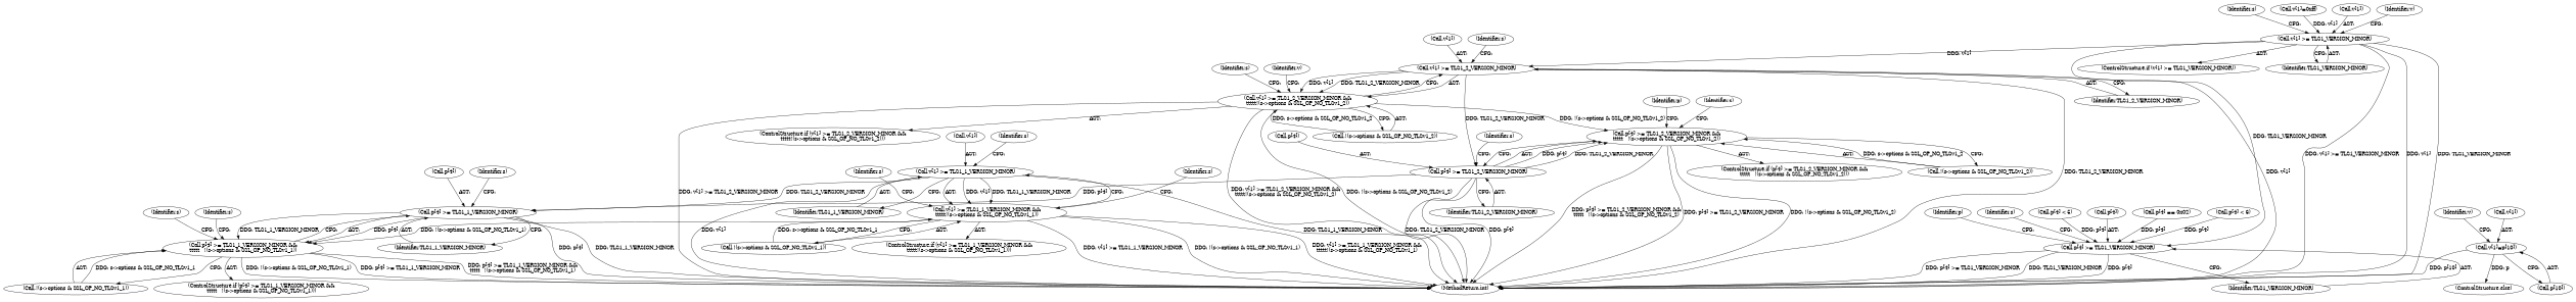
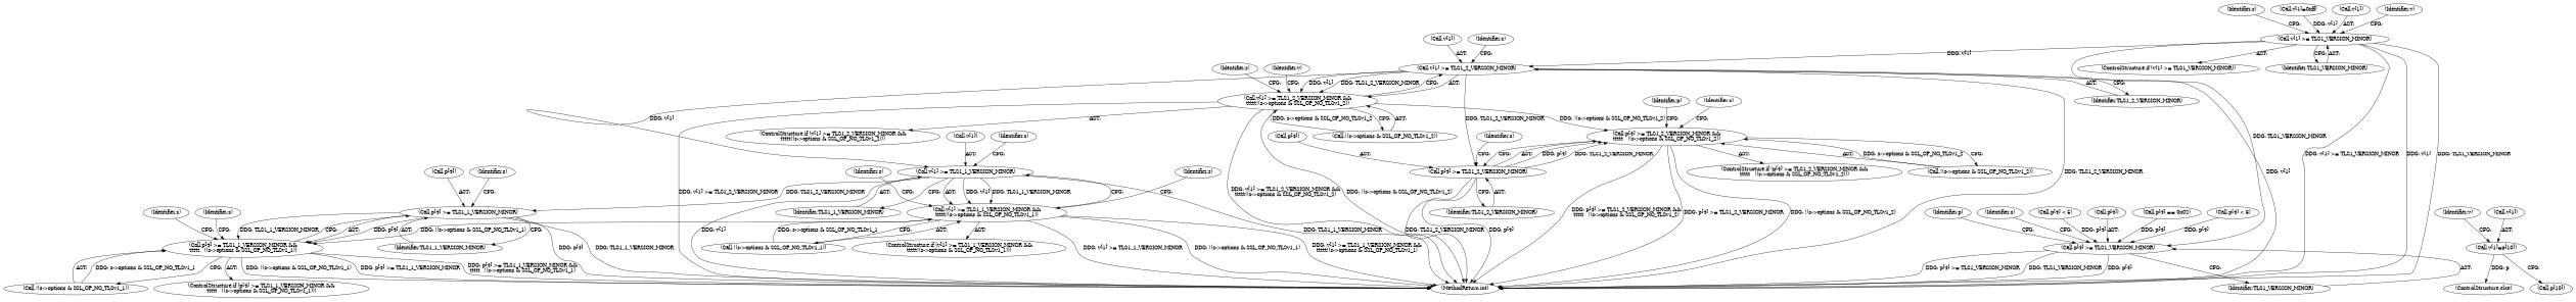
  digraph {
    n1 [label="(Call,v[1]=p[10])"]
    n2 [label="(ControlStructure,else)"]
    n3 [label="(Call,p[10])"]
    n4 [label="(MethodReturn,int)"]
    n5 [label="(Call,v[1] >= TLS1_VERSION_MINOR)"]
    n6 [label="(Call,v[1] >= TLS1_2_VERSION_MINOR)"]
    n7 [label="(Call,p[4] >= TLS1_VERSION_MINOR)"]
    n8 [label="(ControlStructure,if (v[1] >= TLS1_VERSION_MINOR))"]
    n9 [label="(Identifier,TLS1_VERSION_MINOR)"]
    n10 [label="(Call,v[1] >= TLS1_2_VERSION_MINOR &&\n\t\t\t\t\t!(s->options & SSL_OP_NO_TLSv1_2))"]
    n11 [label="(Call,v[1] >= TLS1_1_VERSION_MINOR)"]
    n12 [label="(Call,p[4] >= TLS1_2_VERSION_MINOR)"]
    n13 [label="(Identifier,TLS1_2_VERSION_MINOR)"]
    n14 [label="(Identifier,TLS1_VERSION_MINOR)"]
    n15 [label="(Call,p[4] >= TLS1_2_VERSION_MINOR &&\n\t\t\t\t\t   !(s->options & SSL_OP_NO_TLSv1_2))"]
    n16 [label="(Call,!(s->options & SSL_OP_NO_TLSv1_2))"]
    n17 [label="(ControlStructure,if (v[1] >= TLS1_2_VERSION_MINOR &&\n\t\t\t\t\t!(s->options & SSL_OP_NO_TLSv1_2)))"]
    n18 [label="(Call,v[1] >= TLS1_1_VERSION_MINOR &&\n\t\t\t\t\t!(s->options & SSL_OP_NO_TLSv1_1))"]
    n19 [label="(Call,p[4] >= TLS1_1_VERSION_MINOR)"]
    n20 [label="(Identifier,TLS1_1_VERSION_MINOR)"]
    n21 [label="(Identifier,TLS1_2_VERSION_MINOR)"]
    n22 [label="(ControlStructure,if (p[4] >= TLS1_2_VERSION_MINOR &&\n\t\t\t\t\t   !(s->options & SSL_OP_NO_TLSv1_2)))"]
    n23 [label="(Call,!(s->options & SSL_OP_NO_TLSv1_2))"]
    n24 [label="(Call,p[4] >= TLS1_1_VERSION_MINOR &&\n\t\t\t\t\t   !(s->options & SSL_OP_NO_TLSv1_1))"]
    n25 [label="(Call,!(s->options & SSL_OP_NO_TLSv1_1))"]
    n26 [label="(ControlStructure,if (v[1] >= TLS1_1_VERSION_MINOR &&\n\t\t\t\t\t!(s->options & SSL_OP_NO_TLSv1_1)))"]
    n27 [label="(Identifier,TLS1_1_VERSION_MINOR)"]
    n28 [label="(ControlStructure,if (p[4] >= TLS1_1_VERSION_MINOR &&\n\t\t\t\t\t   !(s->options & SSL_OP_NO_TLSv1_1)))"]
    n29 [label="(Call,!(s->options & SSL_OP_NO_TLSv1_1))"]
    n30 [label="(Identifier,s)"]
    n31 [label="(Identifier,s)"]
    n32 [label="(Identifier,v)"]
    n33 [label="(Identifier,s)"]
    n34 [label="(Call,v[1])"]
    n35 [label="(Identifier,s)"]
    n36 [label="(Call,p[4] < 5)"]
    n37 [label="(Identifier,s)"]
    n38 [label="(Identifier,v)"]
    n39 [label="(Identifier,s)"]
    n40 [label="(Identifier,s)"]
    n41 [label="(Call,p[4])"]
    n42 [label="(Call,p[4])"]
    n43 [label="(Call,v[1])"]
    n44 [label="(Call,v[1])"]
    n45 [label="(Call,v[1]=0xff)"]
    n46 [label="(Call,v[1])"]
    n47 [label="(Call,p[4])"]
    n48 [label="(Identifier,s)"]
    n49 [label="(Call,p[4] == 0x02)"]
    n50 [label="(Identifier,s)"]
    n51 [label="(Identifier,p)"]
    n52 [label="(Identifier,v)"]
    n53 [label="(Call,p[4] < 6)"]
    n54 [label="(Identifier,p)"]
    n55 [label="(Identifier,s)"]
    n56 [label="(Identifier,s)"]
    n57 [label="(Identifier,s)"]
    n1 -> n2 [label="DDG: p"]
    n1 -> n3 [label="CFG: "]
-   n1 -> n4 [label="DDG: p[10]"]
-   n3 -> n1 [label="AST: "]
    n5 -> n4 [label="DDG: TLS1_VERSION_MINOR"]
    n5 -> n4 [label="DDG: v[1] >= TLS1_VERSION_MINOR"]
    n5 -> n4 [label="DDG: v[1]"]
    n5 -> n6 [label="DDG: v[1]"]
    n5 -> n7 [label="DDG: TLS1_VERSION_MINOR"]
    n5 -> n8 [label="AST: "]
    n5 -> n9 [label="CFG: "]
    n6 -> n4 [label="DDG: TLS1_2_VERSION_MINOR"]
    n6 -> n4 [label="DDG: v[1]"]
    n6 -> n10 [label="AST: "]
    n6 -> n10 [label="DDG: v[1]"]
    n6 -> n10 [label="DDG: TLS1_2_VERSION_MINOR"]
+   n6 -> n11 [label="DDG: v[1]"]
    n6 -> n12 [label="DDG: TLS1_2_VERSION_MINOR"]
    n6 -> n13 [label="CFG: "]
    n7 -> n4 [label="DDG: TLS1_VERSION_MINOR"]
    n7 -> n4 [label="DDG: p[4]"]
    n7 -> n4 [label="DDG: p[4] >= TLS1_VERSION_MINOR"]
    n7 -> n14 [label="CFG: "]
    n9 -> n5 [label="AST: "]
    n10 -> n4 [label="DDG: v[1] >= TLS1_2_VERSION_MINOR"]
    n10 -> n4 [label="DDG: v[1] >= TLS1_2_VERSION_MINOR &&\n\t\t\t\t\t!(s->options & SSL_OP_NO_TLSv1_2)"]
    n10 -> n4 [label="DDG: !(s->options & SSL_OP_NO_TLSv1_2)"]
    n10 -> n6 [label="CFG: "]
    n10 -> n15 [label="DDG: !(s->options & SSL_OP_NO_TLSv1_2)"]
    n10 -> n16 [label="CFG: "]
    n10 -> n17 [label="AST: "]
    n11 -> n4 [label="DDG: TLS1_1_VERSION_MINOR"]
    n11 -> n4 [label="DDG: v[1]"]
    n11 -> n18 [label="AST: "]
    n11 -> n18 [label="DDG: v[1]"]
    n11 -> n18 [label="DDG: TLS1_1_VERSION_MINOR"]
    n11 -> n19 [label="DDG: TLS1_2_VERSION_MINOR"]
    n11 -> n20 [label="CFG: "]
    n12 -> n4 [label="DDG: p[4]"]
    n12 -> n4 [label="DDG: TLS1_2_VERSION_MINOR"]
    n12 -> n15 [label="AST: "]
    n12 -> n15 [label="DDG: p[4]"]
    n12 -> n15 [label="DDG: TLS1_2_VERSION_MINOR"]
-   n12 -> n19 [label="DDG: p[4]"]
    n12 -> n21 [label="CFG: "]
    n13 -> n6 [label="AST: "]
    n14 -> n7 [label="AST: "]
    n15 -> n4 [label="DDG: p[4] >= TLS1_2_VERSION_MINOR &&\n\t\t\t\t\t   !(s->options & SSL_OP_NO_TLSv1_2)"]
    n15 -> n4 [label="DDG: p[4] >= TLS1_2_VERSION_MINOR"]
    n15 -> n4 [label="DDG: !(s->options & SSL_OP_NO_TLSv1_2)"]
    n15 -> n12 [label="CFG: "]
    n15 -> n22 [label="AST: "]
    n15 -> n23 [label="CFG: "]
    n16 -> n10 [label="AST: "]
    n16 -> n10 [label="DDG: s->options & SSL_OP_NO_TLSv1_2"]
    n18 -> n4 [label="DDG: v[1] >= TLS1_1_VERSION_MINOR"]
    n18 -> n4 [label="DDG: !(s->options & SSL_OP_NO_TLSv1_1)"]
    n18 -> n4 [label="DDG: v[1] >= TLS1_1_VERSION_MINOR &&\n\t\t\t\t\t!(s->options & SSL_OP_NO_TLSv1_1)"]
    n18 -> n11 [label="CFG: "]
    n18 -> n24 [label="DDG: !(s->options & SSL_OP_NO_TLSv1_1)"]
    n18 -> n25 [label="CFG: "]
    n18 -> n26 [label="AST: "]
    n19 -> n4 [label="DDG: p[4]"]
    n19 -> n4 [label="DDG: TLS1_1_VERSION_MINOR"]
    n19 -> n24 [label="AST: "]
    n19 -> n24 [label="DDG: p[4]"]
    n19 -> n24 [label="DDG: TLS1_1_VERSION_MINOR"]
    n19 -> n27 [label="CFG: "]
    n20 -> n11 [label="AST: "]
    n21 -> n12 [label="AST: "]
    n23 -> n15 [label="AST: "]
    n23 -> n15 [label="DDG: s->options & SSL_OP_NO_TLSv1_2"]
    n24 -> n4 [label="DDG: p[4] >= TLS1_1_VERSION_MINOR"]
    n24 -> n4 [label="DDG: p[4] >= TLS1_1_VERSION_MINOR &&\n\t\t\t\t\t   !(s->options & SSL_OP_NO_TLSv1_1)"]
    n24 -> n4 [label="DDG: !(s->options & SSL_OP_NO_TLSv1_1)"]
    n24 -> n19 [label="CFG: "]
    n24 -> n28 [label="AST: "]
    n24 -> n29 [label="CFG: "]
    n25 -> n18 [label="AST: "]
    n25 -> n18 [label="DDG: s->options & SSL_OP_NO_TLSv1_1"]
    n27 -> n19 [label="AST: "]
    n29 -> n24 [label="AST: "]
    n29 -> n24 [label="DDG: s->options & SSL_OP_NO_TLSv1_1"]
    n30 -> n24 [label="CFG: "]
    n31 -> n5 [label="CFG: "]
    n32 -> n10 [label="CFG: "]
    n33 -> n7 [label="CFG: "]
    n34 -> n11 [label="AST: "]
    n35 -> n24 [label="CFG: "]
    n36 -> n7 [label="DDG: p[4]"]
    n37 -> n10 [label="CFG: "]
    n38 -> n1 [label="CFG: "]
    n39 -> n19 [label="CFG: "]
    n40 -> n6 [label="CFG: "]
    n41 -> n19 [label="AST: "]
    n42 -> n7 [label="AST: "]
    n43 -> n1 [label="AST: "]
    n44 -> n6 [label="AST: "]
    n45 -> n5 [label="DDG: v[1]"]
    n46 -> n5 [label="AST: "]
    n47 -> n12 [label="AST: "]
    n48 -> n18 [label="CFG: "]
    n49 -> n7 [label="DDG: p[4]"]
    n50 -> n18 [label="CFG: "]
    n51 -> n15 [label="CFG: "]
    n52 -> n5 [label="CFG: "]
    n53 -> n7 [label="DDG: p[4]"]
    n54 -> n7 [label="CFG: "]
    n55 -> n15 [label="CFG: "]
    n56 -> n11 [label="CFG: "]
    n57 -> n12 [label="CFG: "]
  }
